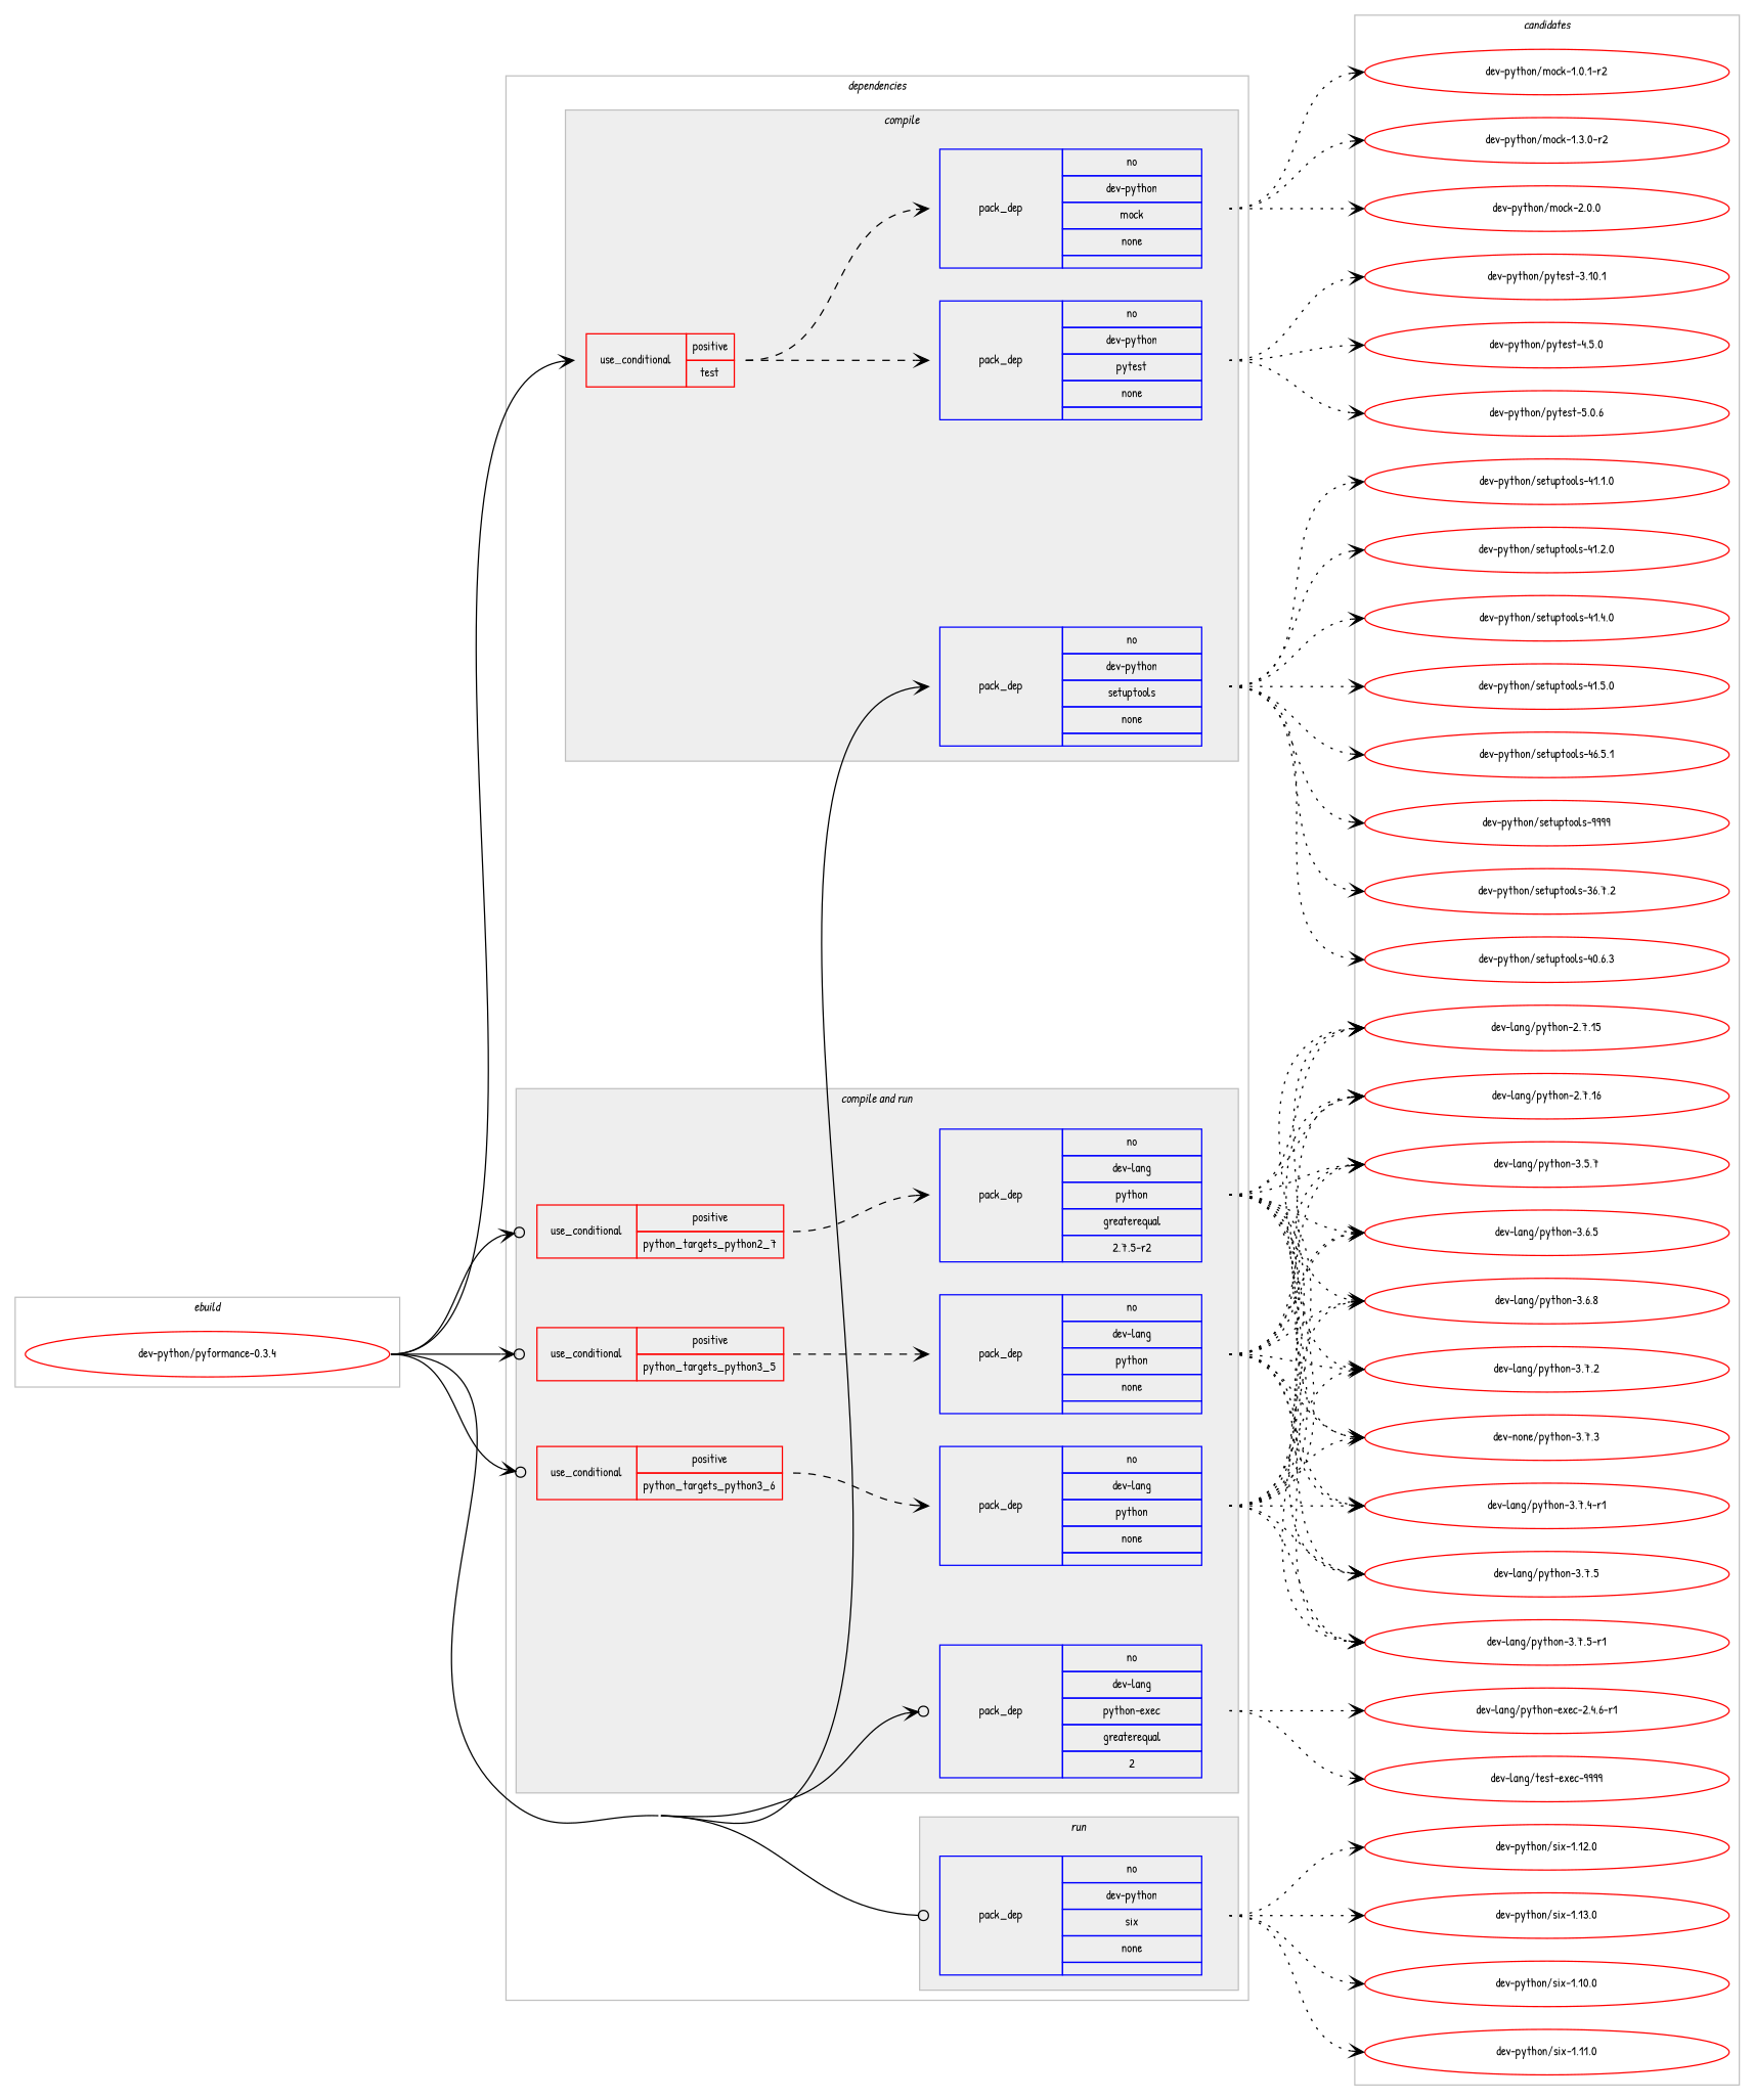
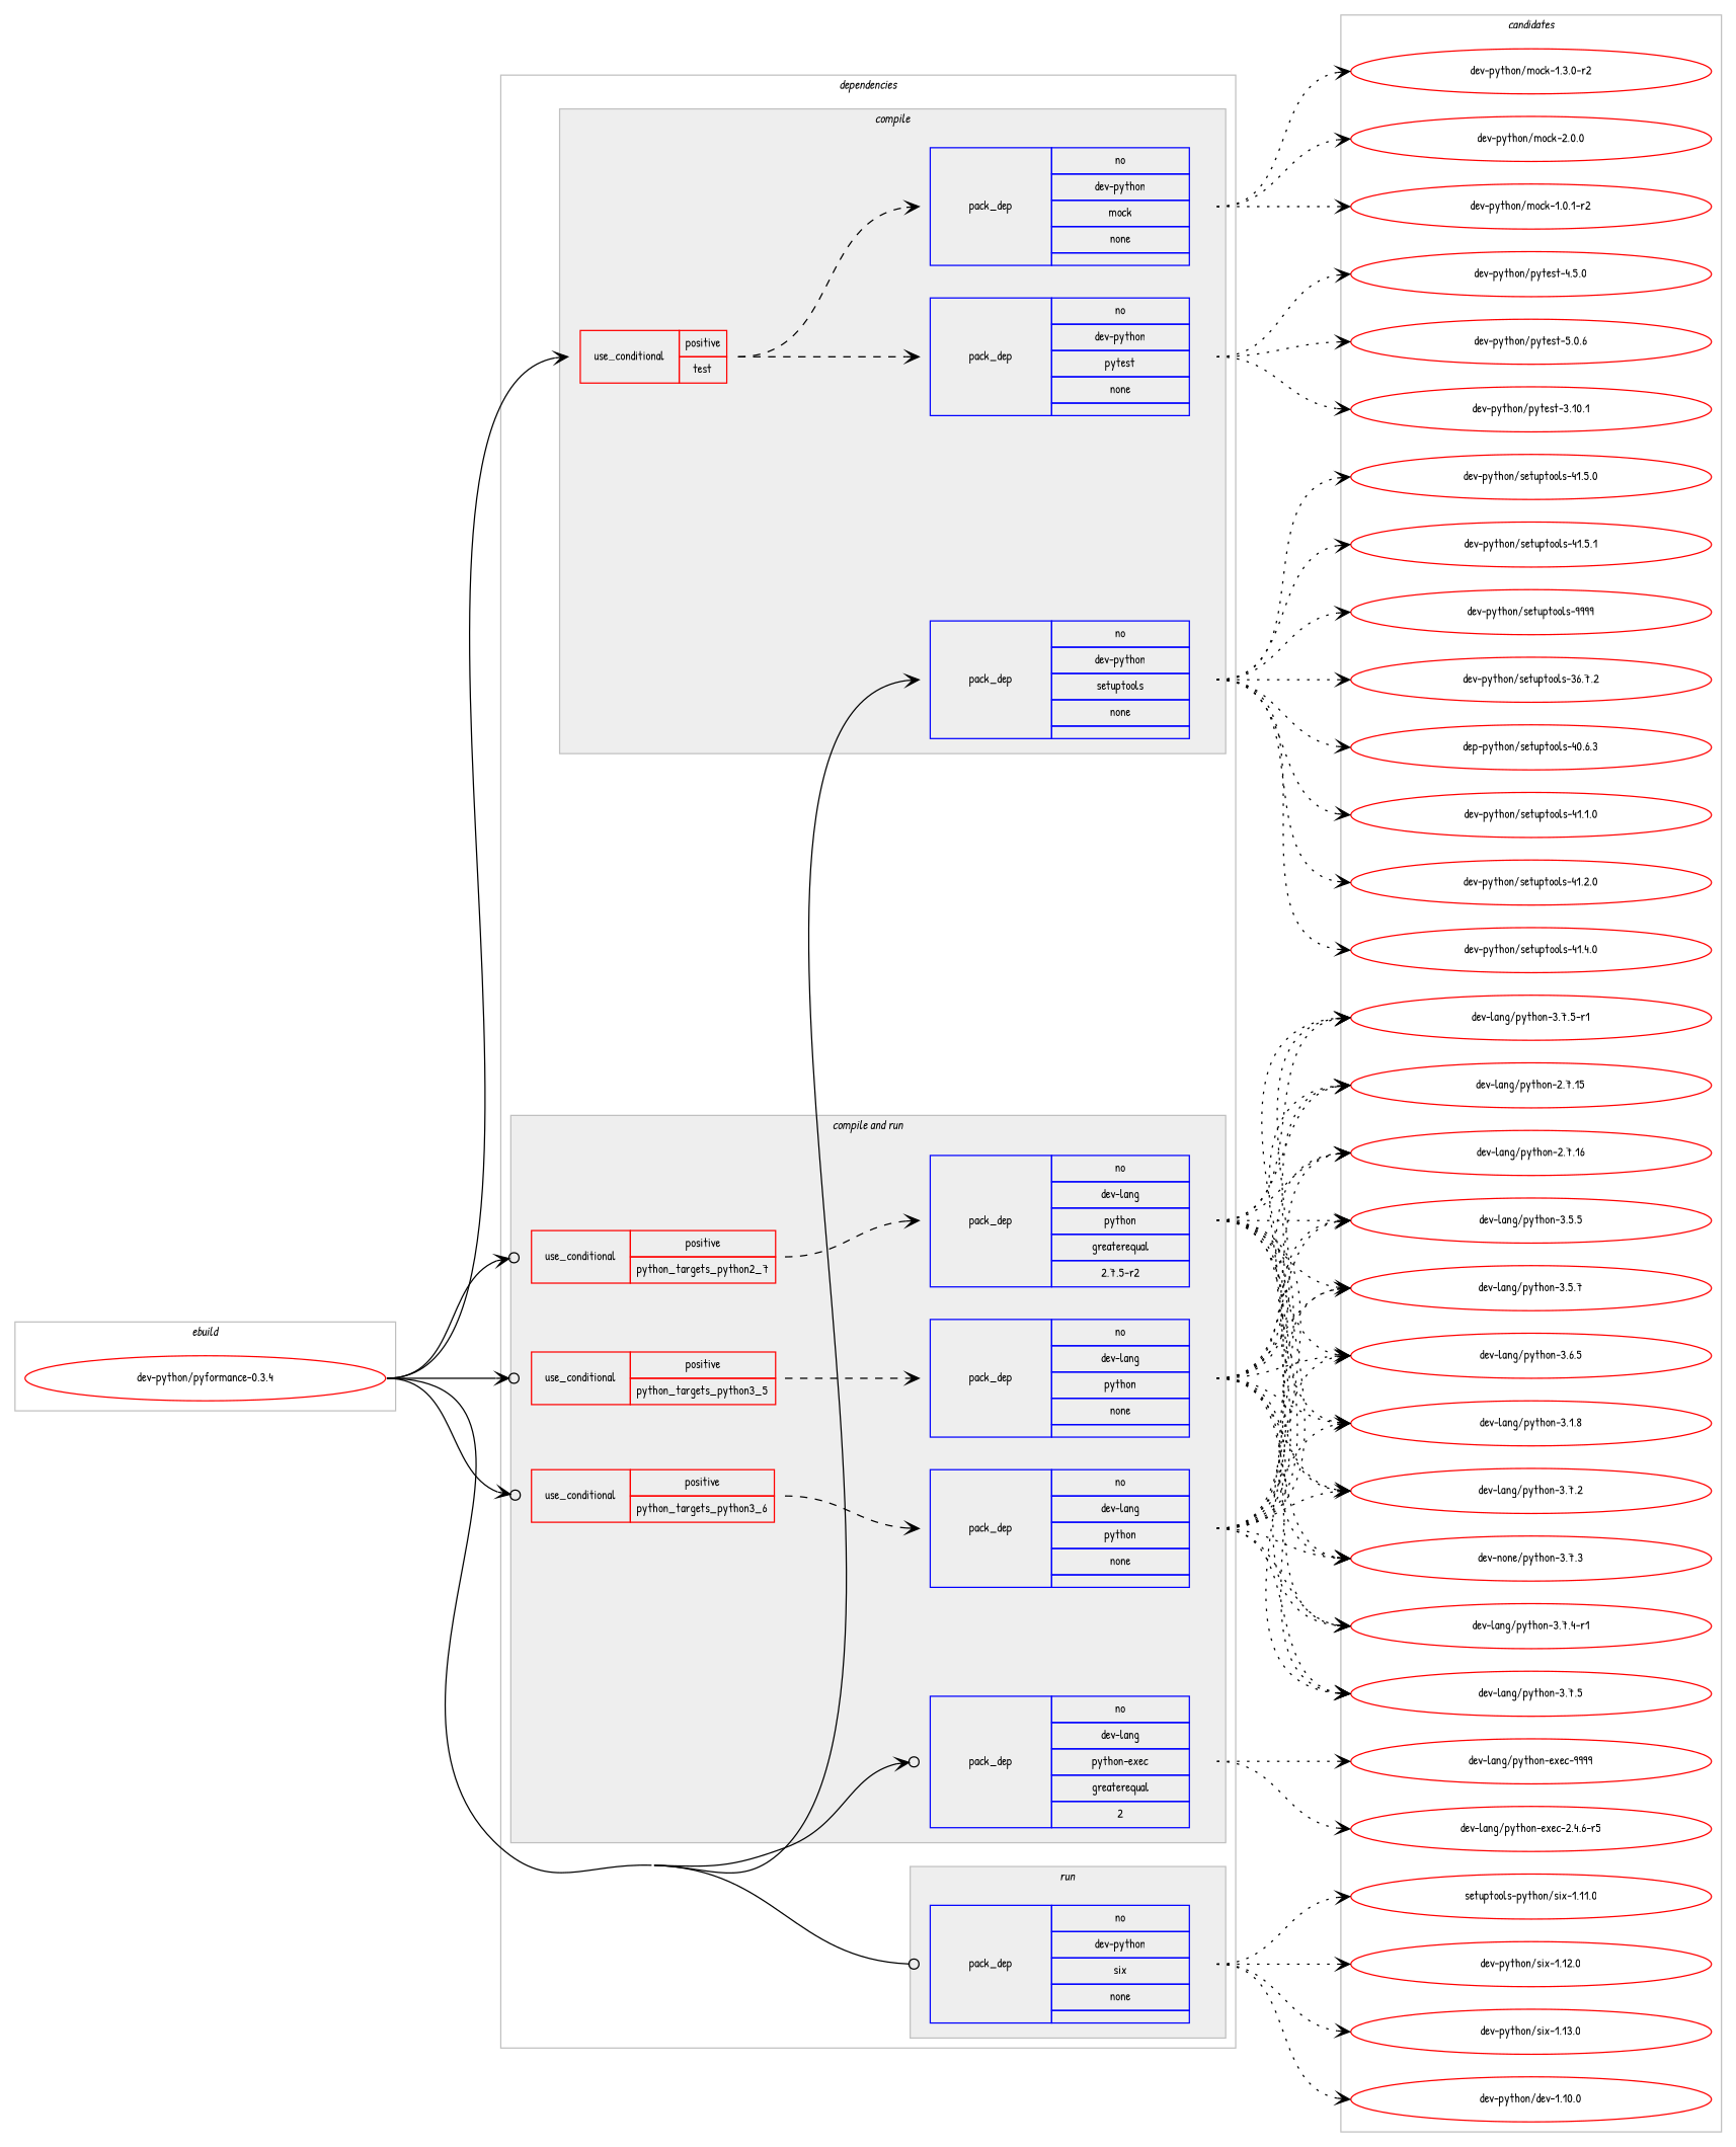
  digraph {
    compound=true
    concentrate=true
    fontname="Patrick Hand"
    fontsize=10
    newrank=true
    rankdir=LR
    ranksep=1.5
    node [color=red fontname="Patrick Hand" fontsize=10]
    edge [arrowhead=vee fontname="Patrick Hand" headport=w style=dotted tailport=e weight=100]
    n1 [label="dev-python/pyformance-0.3.4" width=4]
    n2 [color=blue label=<<TABLE BORDER="0" CELLBORDER="1" CELLSPACING="0" CELLPADDING="4" WIDTH="220"><TR><TD ROWSPAN="6" CELLPADDING="30">pack_dep</TD></TR><TR><TD WIDTH="110">no</TD></TR><TR><TD>dev-python</TD></TR><TR><TD>pytest</TD></TR><TR><TD>none</TD></TR><TR><TD></TD></TR></TABLE>> shape=none]
    n3 [color=blue label=<<TABLE BORDER="0" CELLBORDER="1" CELLSPACING="0" CELLPADDING="4" WIDTH="220"><TR><TD ROWSPAN="6" CELLPADDING="30">pack_dep</TD></TR><TR><TD WIDTH="110">no</TD></TR><TR><TD>dev-python</TD></TR><TR><TD>mock</TD></TR><TR><TD>none</TD></TR><TR><TD></TD></TR></TABLE>> shape=none]
    n4 [label=<<TABLE BORDER="0" CELLBORDER="1" CELLSPACING="0" CELLPADDING="4"><TR><TD ROWSPAN="3" CELLPADDING="10">use_conditional</TD></TR><TR><TD>positive</TD></TR><TR><TD>test</TD></TR></TABLE>> shape=none]
    n5 [color=blue label=<<TABLE BORDER="0" CELLBORDER="1" CELLSPACING="0" CELLPADDING="4" WIDTH="220"><TR><TD ROWSPAN="6" CELLPADDING="30">pack_dep</TD></TR><TR><TD WIDTH="110">no</TD></TR><TR><TD>dev-python</TD></TR><TR><TD>setuptools</TD></TR><TR><TD>none</TD></TR><TR><TD></TD></TR></TABLE>> shape=none]
    n6 [color=blue label=<<TABLE BORDER="0" CELLBORDER="1" CELLSPACING="0" CELLPADDING="4" WIDTH="220"><TR><TD ROWSPAN="6" CELLPADDING="30">pack_dep</TD></TR><TR><TD WIDTH="110">no</TD></TR><TR><TD>dev-lang</TD></TR><TR><TD>python</TD></TR><TR><TD>greaterequal</TD></TR><TR><TD>2.7.5-r2</TD></TR></TABLE>> shape=none]
    n7 [label=<<TABLE BORDER="0" CELLBORDER="1" CELLSPACING="0" CELLPADDING="4"><TR><TD ROWSPAN="3" CELLPADDING="10">use_conditional</TD></TR><TR><TD>positive</TD></TR><TR><TD>python_targets_python2_7</TD></TR></TABLE>> shape=none]
    n8 [color=blue label=<<TABLE BORDER="0" CELLBORDER="1" CELLSPACING="0" CELLPADDING="4" WIDTH="220"><TR><TD ROWSPAN="6" CELLPADDING="30">pack_dep</TD></TR><TR><TD WIDTH="110">no</TD></TR><TR><TD>dev-lang</TD></TR><TR><TD>python</TD></TR><TR><TD>none</TD></TR><TR><TD></TD></TR></TABLE>> shape=none]
    n9 [label=<<TABLE BORDER="0" CELLBORDER="1" CELLSPACING="0" CELLPADDING="4"><TR><TD ROWSPAN="3" CELLPADDING="10">use_conditional</TD></TR><TR><TD>positive</TD></TR><TR><TD>python_targets_python3_5</TD></TR></TABLE>> shape=none]
    n10 [color=blue label=<<TABLE BORDER="0" CELLBORDER="1" CELLSPACING="0" CELLPADDING="4" WIDTH="220"><TR><TD ROWSPAN="6" CELLPADDING="30">pack_dep</TD></TR><TR><TD WIDTH="110">no</TD></TR><TR><TD>dev-lang</TD></TR><TR><TD>python</TD></TR><TR><TD>none</TD></TR><TR><TD></TD></TR></TABLE>> shape=none]
    n11 [label=<<TABLE BORDER="0" CELLBORDER="1" CELLSPACING="0" CELLPADDING="4"><TR><TD ROWSPAN="3" CELLPADDING="10">use_conditional</TD></TR><TR><TD>positive</TD></TR><TR><TD>python_targets_python3_6</TD></TR></TABLE>> shape=none]
    n12 [color=blue label=<<TABLE BORDER="0" CELLBORDER="1" CELLSPACING="0" CELLPADDING="4" WIDTH="220"><TR><TD ROWSPAN="6" CELLPADDING="30">pack_dep</TD></TR><TR><TD WIDTH="110">no</TD></TR><TR><TD>dev-lang</TD></TR><TR><TD>python-exec</TD></TR><TR><TD>greaterequal</TD></TR><TR><TD>2</TD></TR></TABLE>> shape=none]
    n13 [color=blue label=<<TABLE BORDER="0" CELLBORDER="1" CELLSPACING="0" CELLPADDING="4" WIDTH="220"><TR><TD ROWSPAN="6" CELLPADDING="30">pack_dep</TD></TR><TR><TD WIDTH="110">no</TD></TR><TR><TD>dev-python</TD></TR><TR><TD>six</TD></TR><TR><TD>none</TD></TR><TR><TD></TD></TR></TABLE>> shape=none]
    n14 [label="dev-python/pytest-3.10.1" width=4]
    n15 [label="dev-python/pytest-4.5.0" width=4]
    n16 [label="dev-python/pytest-5.0.6" width=4]
    n17 [label="dev-python/mock-1.0.1-r2" width=4]
    n18 [label="dev-python/mock-1.3.0-r2" width=4]
    n19 [label="dev-python/mock-2.0.0" width=4]
    n20 [label="dev-lang/python-2.7.15" width=4]
    n21 [label="dev-lang/python-2.7.16" width=4]
+   n22 [label="dev-lang/python-3.5.5" width=4]
    n23 [label="dev-lang/python-3.5.7" width=4]
    n24 [label="dev-lang/python-3.6.5" width=4]
-   n25 [label="dev-lang/python-3.6.8" width=4]
+   n25 [label="dev-lang/python-3.1.8" width=4]
    n26 [label="dev-lang/python-3.7.2" width=4]
    n27 [label="dev-none/python-3.7.3" width=4]
    n28 [label="dev-lang/python-3.7.4-r1" width=4]
    n29 [label="dev-lang/python-3.7.5" width=4]
    n30 [label="dev-lang/python-3.7.5-r1" width=4]
    n31 [label="dev-python/setuptools-36.7.2" width=4]
-   n32 [label="dev-python/setuptools-40.6.3" width=4]
+   n32 [label="dep-python/setuptools-40.6.3" width=4]
    n33 [label="dev-python/setuptools-41.1.0" width=4]
    n34 [label="dev-python/setuptools-41.2.0" width=4]
    n35 [label="dev-python/setuptools-41.4.0" width=4]
    n36 [label="dev-python/setuptools-41.5.0" width=4]
-   n37 [label="dev-python/setuptools-46.5.1" width=4]
+   n37 [label="dev-python/setuptools-41.5.1" width=4]
    n38 [label="dev-python/setuptools-9999" width=4]
-   n39 [label="dev-lang/python-exec-2.4.6-r1" width=4]
-   n40 [label="dev-lang/test-exec-9999" width=4]
-   n41 [label="dev-python/six-1.10.0" width=4]
-   n42 [label="dev-python/six-1.11.0" width=4]
+   n39 [label="dev-lang/python-exec-2.4.6-r5" width=4]
+   n40 [label="dev-lang/python-exec-9999" width=4]
+   n41 [label="dev-python/dev-1.10.0" width=4]
+   n42 [label="setuptools-python/six-1.11.0" width=4]
    n43 [label="dev-python/six-1.12.0" width=4]
    n44 [label="dev-python/six-1.13.0" width=4]
    subgraph cluster_1 {
      color=gray
      label=<<i>ebuild</i>>
      rank=same
      n1
    }
    subgraph cluster_2 {
      color=gray
      label=<<i>dependencies</i>>
      subgraph cluster_3 {
        color=gray
        fillcolor="#eeeeee"
        label=<<i>compile</i>>
        style=filled
        subgraph sub_4 {
          color=gray
          fillcolor="#eeeeee"
          label=<<i>compile</i>>
          style=filled
          n4
          subgraph sub_5 {
            color=gray
            fillcolor="#eeeeee"
            label=<<i>compile</i>>
            style=filled
            n2
          }
          subgraph sub_6 {
            color=gray
            fillcolor="#eeeeee"
            label=<<i>compile</i>>
            style=filled
            n3
          }
        }
        subgraph sub_7 {
          color=gray
          fillcolor="#eeeeee"
          label=<<i>compile</i>>
          style=filled
          n5
        }
      }
      subgraph cluster_8 {
        color=gray
        fillcolor="#eeeeee"
        label=<<i>compile and run</i>>
        style=filled
        subgraph sub_9 {
          color=gray
          fillcolor="#eeeeee"
          label=<<i>compile and run</i>>
          style=filled
          n7
          subgraph sub_10 {
            color=gray
            fillcolor="#eeeeee"
            label=<<i>compile and run</i>>
            style=filled
            n6
          }
        }
        subgraph sub_11 {
          color=gray
          fillcolor="#eeeeee"
          label=<<i>compile and run</i>>
          style=filled
          n9
          subgraph sub_12 {
            color=gray
            fillcolor="#eeeeee"
            label=<<i>compile and run</i>>
            style=filled
            n8
          }
        }
        subgraph sub_13 {
          color=gray
          fillcolor="#eeeeee"
          label=<<i>compile and run</i>>
          style=filled
          n11
          subgraph sub_14 {
            color=gray
            fillcolor="#eeeeee"
            label=<<i>compile and run</i>>
            style=filled
            n10
          }
        }
        subgraph sub_15 {
          color=gray
          fillcolor="#eeeeee"
          label=<<i>compile and run</i>>
          style=filled
          n12
        }
      }
      subgraph cluster_16 {
        color=gray
        fillcolor="#eeeeee"
        label=<<i>run</i>>
        style=filled
        subgraph sub_17 {
          color=gray
          fillcolor="#eeeeee"
          label=<<i>run</i>>
          style=filled
          n13
        }
      }
    }
    subgraph cluster_18 {
      color=gray
      label=<<i>candidates</i>>
      rank=same
      subgraph sub_19 {
        color=black
        label=<<i>candidates</i>>
        nodesep=1
        rank=same
        n14
        n15
        n16
      }
      subgraph sub_20 {
        color=black
        label=<<i>candidates</i>>
        nodesep=1
        rank=same
        n17
        n18
        n19
      }
      subgraph sub_21 {
        color=black
        label=<<i>candidates</i>>
        nodesep=1
        rank=same
        n20
        n21
+       n22
        n23
        n24
        n25
        n26
        n27
        n28
        n29
        n30
      }
      subgraph sub_22 {
        color=black
        label=<<i>candidates</i>>
        nodesep=1
        rank=same
        n31
        n32
        n33
        n34
        n35
        n36
        n37
        n38
      }
      subgraph sub_23 {
        color=black
        label=<<i>candidates</i>>
        nodesep=1
        rank=same
        n20
        n21
+       n22
        n23
        n24
        n25
        n26
        n27
        n28
        n29
        n30
      }
      subgraph sub_24 {
        color=black
        label=<<i>candidates</i>>
        nodesep=1
        rank=same
        n20
        n21
+       n22
        n23
        n24
        n25
        n26
        n27
        n28
        n29
        n30
      }
      subgraph sub_25 {
        color=black
        label=<<i>candidates</i>>
        nodesep=1
        rank=same
        n39
        n40
      }
      subgraph sub_26 {
        color=black
        label=<<i>candidates</i>>
        nodesep=1
        rank=same
        n41
        n42
        n43
        n44
      }
    }
    n1 -> n4 [style=solid weight=20]
    n1 -> n5 [style=solid weight=20]
    n1 -> n7 [arrowhead=odotvee style=solid weight=20]
    n1 -> n9 [arrowhead=odotvee style=solid weight=20]
    n1 -> n11 [arrowhead=odotvee style=solid weight=20]
    n1 -> n12 [arrowhead=odotvee style=solid weight=20]
    n1 -> n13 [arrowhead=odot style=solid weight=20]
    n2 -> n14
    n2 -> n15
    n2 -> n16
    n3 -> n17
    n3 -> n18
    n3 -> n19
    n4 -> n2 [style=dashed weight=20]
    n4 -> n3 [style=dashed weight=20]
    n5 -> n31
    n5 -> n32
    n5 -> n33
    n5 -> n34
    n5 -> n35
    n5 -> n36
    n5 -> n37
    n5 -> n38
    n6 -> n20
    n6 -> n21
+   n6 -> n22
    n6 -> n23
    n6 -> n24
    n6 -> n25
    n6 -> n26
    n6 -> n27
    n6 -> n28
    n6 -> n29
    n6 -> n30
    n7 -> n6 [style=dashed weight=20]
    n8 -> n20
    n8 -> n21
+   n8 -> n22
    n8 -> n23
    n8 -> n24
    n8 -> n25
    n8 -> n26
    n8 -> n27
    n8 -> n28
    n8 -> n29
    n8 -> n30
    n9 -> n8 [style=dashed weight=20]
    n10 -> n20
    n10 -> n21
+   n10 -> n22
    n10 -> n23
    n10 -> n24
    n10 -> n25
    n10 -> n26
    n10 -> n27
    n10 -> n28
    n10 -> n29
    n10 -> n30
    n11 -> n10 [style=dashed weight=20]
    n12 -> n39
    n12 -> n40
    n13 -> n41
    n13 -> n42
    n13 -> n43
    n13 -> n44
  }
